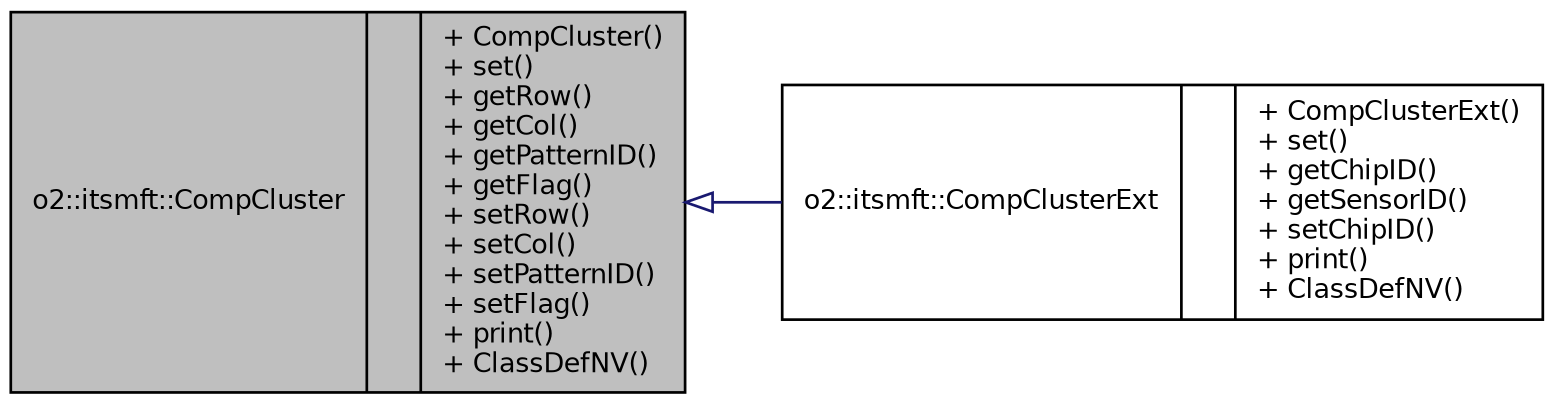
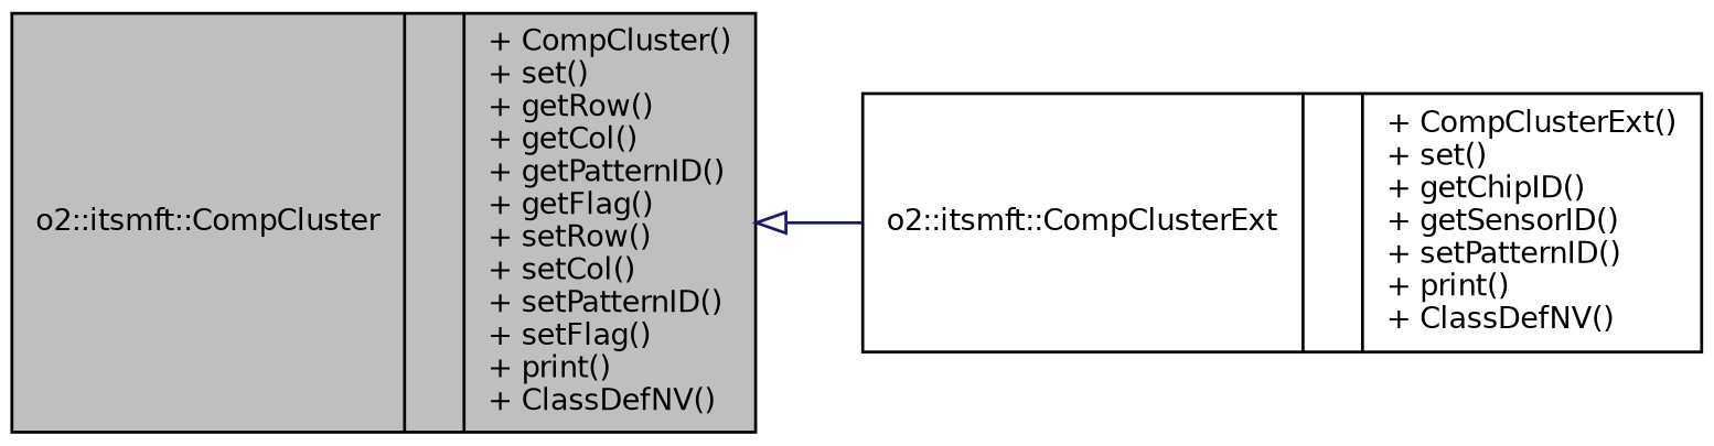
  digraph {
    rankdir=LR
    node [color=black fontname=Helvetica fontsize=10 shape=record]
    n1 [fillcolor=grey75 fontcolor=black height=0.2 label="{o2::itsmft::CompCluster\n||+ CompCluster()\l+ set()\l+ getRow()\l+ getCol()\l+ getPatternID()\l+ getFlag()\l+ setRow()\l+ setCol()\l+ setPatternID()\l+ setFlag()\l+ print()\l+ ClassDefNV()\l}" style=filled width=0.4]
-   n2 [height=0.2 label="{o2::itsmft::CompClusterExt\n||+ CompClusterExt()\l+ set()\l+ getChipID()\l+ getSensorID()\l+ setChipID()\l+ print()\l+ ClassDefNV()\l}" width=0.4]
+   n2 [height=0.2 label="{o2::itsmft::CompClusterExt\n||+ CompClusterExt()\l+ set()\l+ getChipID()\l+ getSensorID()\l+ setPatternID()\l+ print()\l+ ClassDefNV()\l}" width=0.4]
    n1 -> n2 [arrowtail=onormal color=midnightblue dir=back fontname=Helvetica fontsize=10 labelfontname=Helvetica labelfontsize=10 style=solid]
  }
